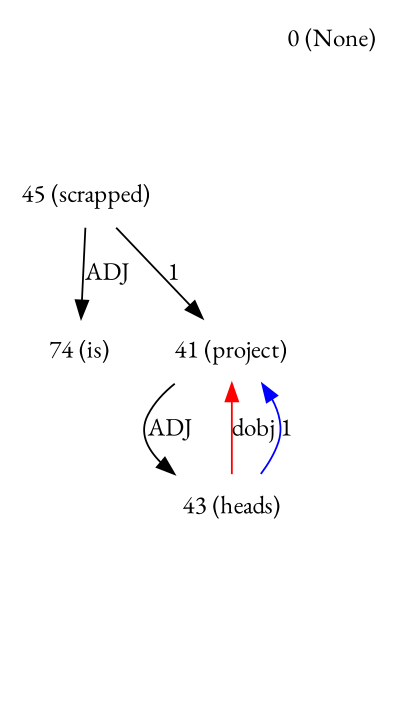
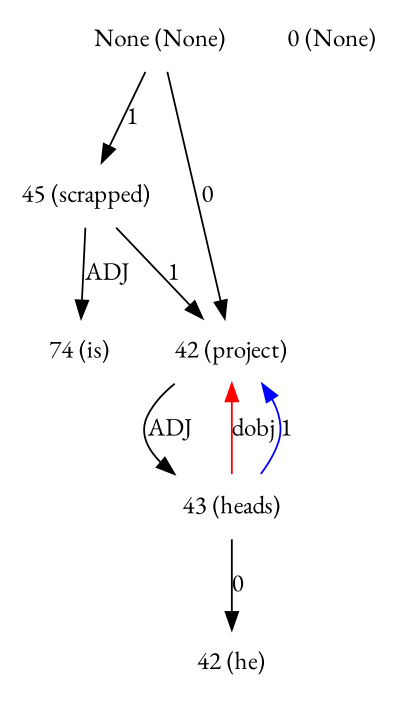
  digraph {
    fontname="EB Garamond"
    node [fontname="EB Garamond" shape=plaintext]
    edge [dir=forward fontname="EB Garamond"]
+   n1 [label="None (None)"]
    n2 [label="45 (scrapped)"]
-   n3 [label="41 (project)"]
+   n3 [label="42 (project)"]
    n4 [label="74 (is)"]
    n5 [label="43 (heads)"]
+   n6 [label="42 (he)"]
    n7 [label="0 (None)"]
+   n1 -> n2 [label=1]
+   n1 -> n3 [label=0]
    n2 -> n3 [label=1]
    n2 -> n4 [label=ADJ]
    n3 -> n5 [label=ADJ]
    n5 -> n3 [color=red label=dobj]
    n5 -> n3 [color=blue label=1]
+   n5 -> n6 [label=0]
  }
